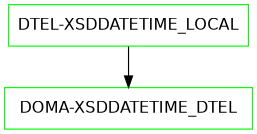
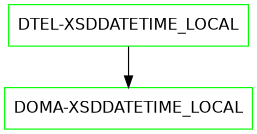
  digraph {
    fontname="DejaVu Sans"
    node [color=green shape=box fontname="DejaVu Sans"]
    "DTEL-XSDDATETIME_LOCAL"
-   "DOMA-XSDDATETIME_LOCAL" [label="DOMA-XSDDATETIME_DTEL"]
+   "DOMA-XSDDATETIME_LOCAL"
    "DTEL-XSDDATETIME_LOCAL" -> "DOMA-XSDDATETIME_LOCAL" [fontname="DejaVu Sans"]
  }
